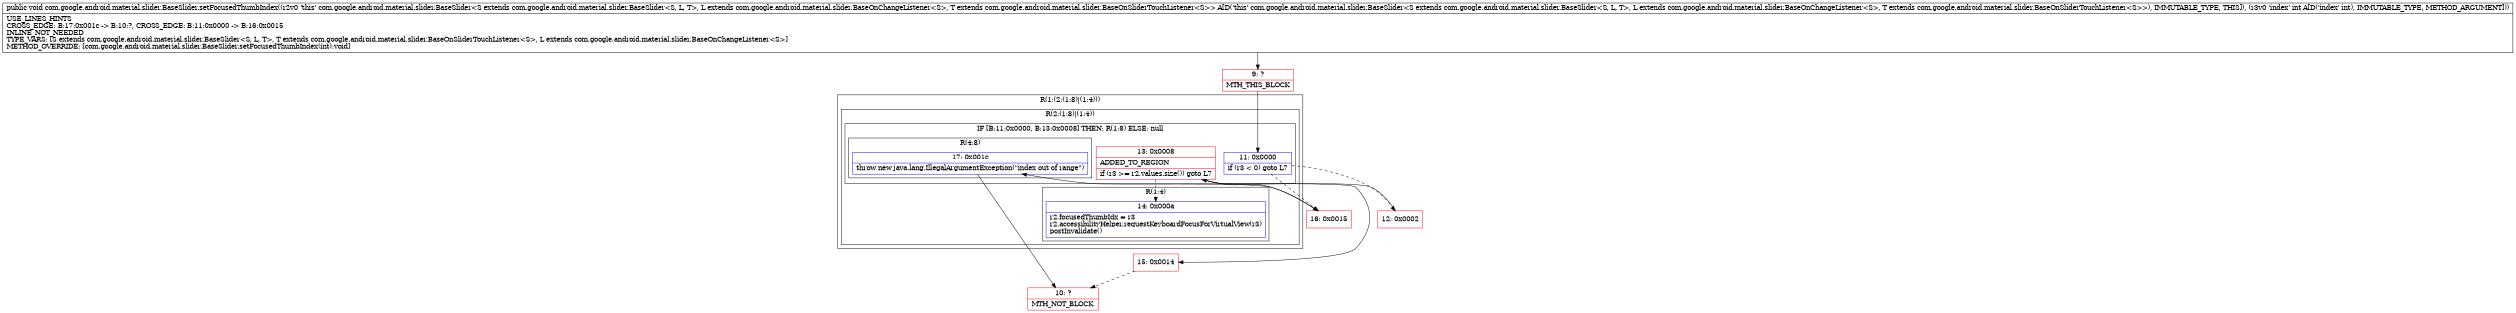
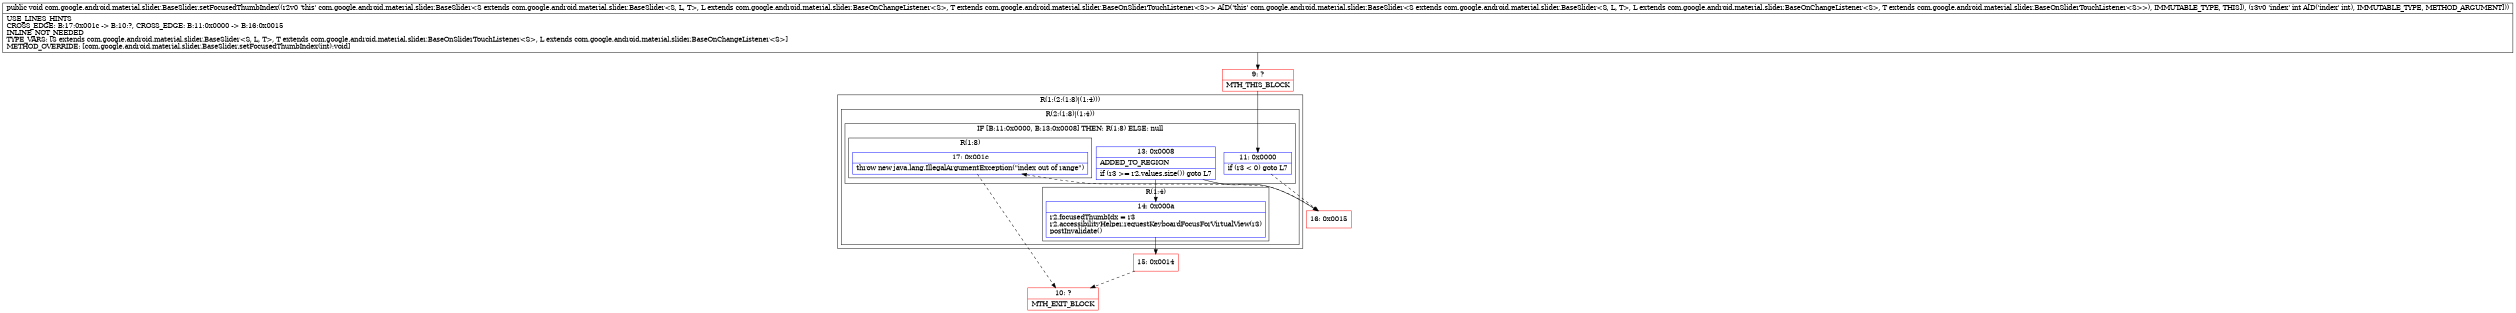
  digraph {
    node [color=red shape=record]
    n1 [color=blue label="{17\:\ 0x001c|throw new java.lang.IllegalArgumentException(\"index out of range\")\l}"]
    n2 [color=blue label="{11\:\ 0x0000|if (r3 \< 0) goto L7\l}"]
-   n3 [label="{13\:\ 0x0008|ADDED_TO_REGION\l|if (r3 \>= r2.values.size()) goto L7\l}"]
+   n3 [color=blue label="{13\:\ 0x0008|ADDED_TO_REGION\l|if (r3 \>= r2.values.size()) goto L7\l}"]
    n4 [color=blue label="{14\:\ 0x000a|r2.focusedThumbIdx = r3\lr2.accessibilityHelper.requestKeyboardFocusForVirtualView(r3)\lpostInvalidate()\l}"]
-   n5 [label="{10\:\ ?|MTH_NOT_BLOCK\l}"]
-   n6 [label="{12\:\ 0x0002}"]
+   n5 [label="{10\:\ ?|MTH_EXIT_BLOCK\l}"]
    n7 [label="{16\:\ 0x0015}"]
    n8 [label="{15\:\ 0x0014}"]
    n9 [label="{9\:\ ?|MTH_THIS_BLOCK\l}"]
    n10 [label="{public void com.google.android.material.slider.BaseSlider.setFocusedThumbIndex((r2v0 'this' com.google.android.material.slider.BaseSlider\<S extends com.google.android.material.slider.BaseSlider\<S, L, T\>, L extends com.google.android.material.slider.BaseOnChangeListener\<S\>, T extends com.google.android.material.slider.BaseOnSliderTouchListener\<S\>\> A[D('this' com.google.android.material.slider.BaseSlider\<S extends com.google.android.material.slider.BaseSlider\<S, L, T\>, L extends com.google.android.material.slider.BaseOnChangeListener\<S\>, T extends com.google.android.material.slider.BaseOnSliderTouchListener\<S\>\>), IMMUTABLE_TYPE, THIS]), (r3v0 'index' int A[D('index' int), IMMUTABLE_TYPE, METHOD_ARGUMENT]))  | USE_LINES_HINTS\lCROSS_EDGE: B:17:0x001c \-\> B:10:?, CROSS_EDGE: B:11:0x0000 \-\> B:16:0x0015\lINLINE_NOT_NEEDED\lTYPE_VARS: [S extends com.google.android.material.slider.BaseSlider\<S, L, T\>, T extends com.google.android.material.slider.BaseOnSliderTouchListener\<S\>, L extends com.google.android.material.slider.BaseOnChangeListener\<S\>]\lMETHOD_OVERRIDE: [com.google.android.material.slider.BaseSlider.setFocusedThumbIndex(int):void]\l}" color=""]
    subgraph cluster_1 {
      label="R(1:(2:(1:8)|(1:4)))"
      subgraph cluster_2 {
        label="R(2:(1:8)|(1:4))"
        subgraph cluster_3 {
          label="IF [B:11:0x0000, B:13:0x0008] THEN: R(1:8) ELSE: null"
          n2
          n3
          subgraph cluster_4 {
-           label="R(4:8)"
+           label="R(1:8)"
            n1
          }
        }
        subgraph cluster_5 {
          label="R(1:4)"
          n4
        }
      }
    }
-   n1 -> n5
-   n2 -> n6 [style=dashed]
+   n1 -> n5 [style=dashed]
    n2 -> n7 [style=dashed]
-   n3 -> n4 [style=dashed]
+   n3 -> n4 [style=solid]
    n3 -> n7
-   n3 -> n8
-   n6 -> n3
-   n7 -> n1
+   n4 -> n8
+   n7 -> n1 [style=dashed]
    n8 -> n5 [style=dashed]
    n9 -> n2
    n10 -> n9
  }
